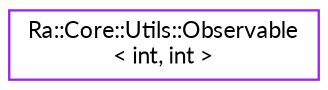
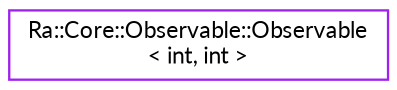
  digraph {
    rankdir=LR
    fontname=Lato
-   n1 [color=purple fillcolor=white fontname=Lato fontsize=10 height=0.2 label="Ra::Core::Utils::Observable\l\< int, int \>" shape=record style=filled width=0.4]
+   n1 [color=purple fillcolor=white fontname=Lato fontsize=10 height=0.2 label="Ra::Core::Observable::Observable\l\< int, int \>" shape=record style=filled width=0.4]
  }
